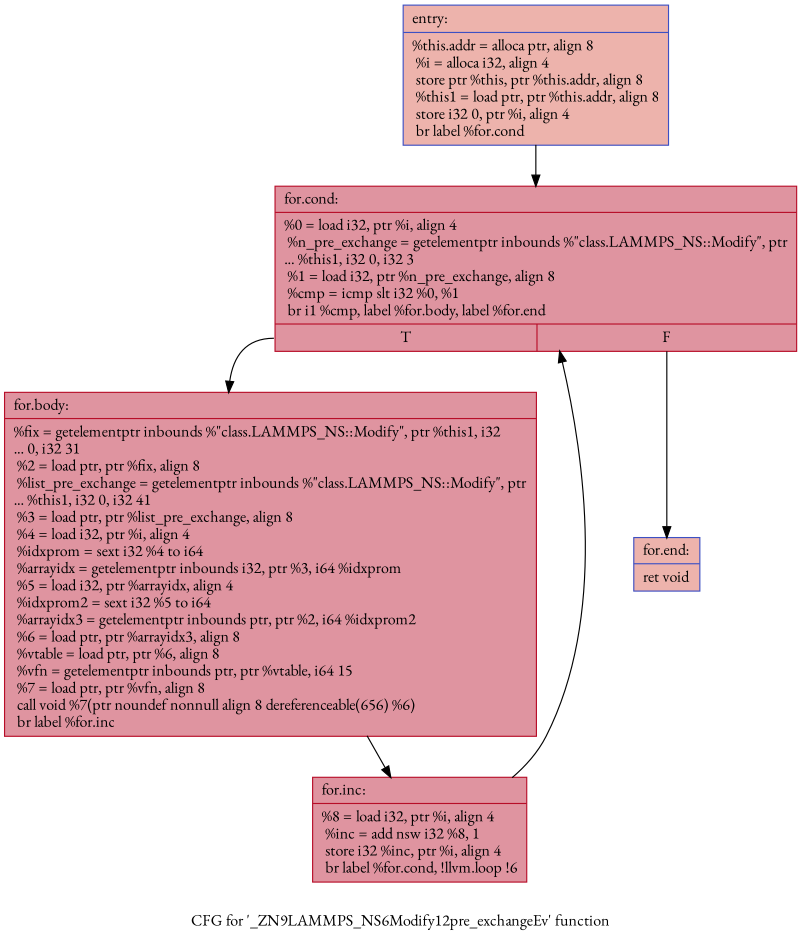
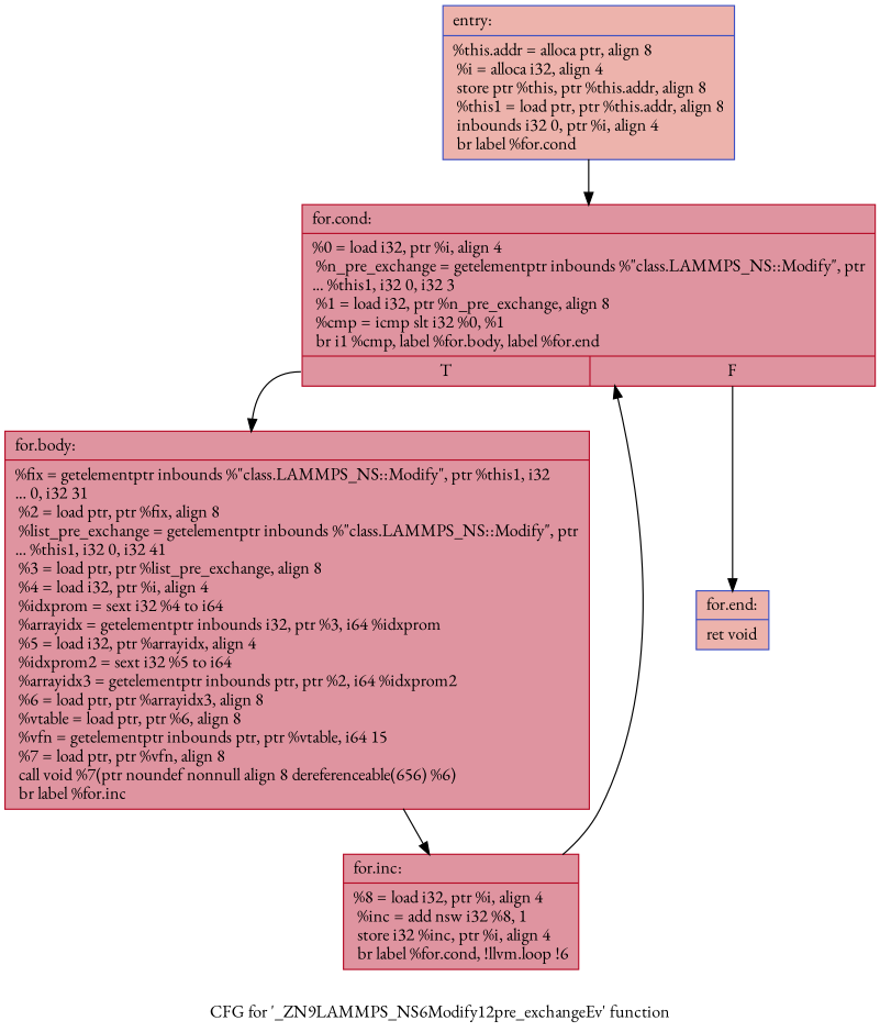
  digraph {
    label="CFG for '_ZN9LAMMPS_NS6Modify12pre_exchangeEv' function"
    fontname="EB Garamond"
    node [color="#b70d28ff" fillcolor="#b70d2870" fontname="EB Garamond" shape=record style=filled]
    edge [fontname="EB Garamond"]
-   n1 [color="#3d50c3ff" fillcolor="#d6524470" label="{entry:\l|  %this.addr = alloca ptr, align 8\l  %i = alloca i32, align 4\l  store ptr %this, ptr %this.addr, align 8\l  %this1 = load ptr, ptr %this.addr, align 8\l  store i32 0, ptr %i, align 4\l  br label %for.cond\l}"]
+   n1 [color="#3d50c3ff" fillcolor="#d6524470" label="{entry:\l|  %this.addr = alloca ptr, align 8\l  %i = alloca i32, align 4\l  store ptr %this, ptr %this.addr, align 8\l  %this1 = load ptr, ptr %this.addr, align 8\l  inbounds i32 0, ptr %i, align 4\l  br label %for.cond\l}"]
    n2 [label="{for.cond:\l|  %0 = load i32, ptr %i, align 4\l  %n_pre_exchange = getelementptr inbounds %\"class.LAMMPS_NS::Modify\", ptr\l... %this1, i32 0, i32 3\l  %1 = load i32, ptr %n_pre_exchange, align 8\l  %cmp = icmp slt i32 %0, %1\l  br i1 %cmp, label %for.body, label %for.end\l|{<s0>T|<s1>F}}"]
    n3 [label="{for.body:\l|  %fix = getelementptr inbounds %\"class.LAMMPS_NS::Modify\", ptr %this1, i32\l... 0, i32 31\l  %2 = load ptr, ptr %fix, align 8\l  %list_pre_exchange = getelementptr inbounds %\"class.LAMMPS_NS::Modify\", ptr\l... %this1, i32 0, i32 41\l  %3 = load ptr, ptr %list_pre_exchange, align 8\l  %4 = load i32, ptr %i, align 4\l  %idxprom = sext i32 %4 to i64\l  %arrayidx = getelementptr inbounds i32, ptr %3, i64 %idxprom\l  %5 = load i32, ptr %arrayidx, align 4\l  %idxprom2 = sext i32 %5 to i64\l  %arrayidx3 = getelementptr inbounds ptr, ptr %2, i64 %idxprom2\l  %6 = load ptr, ptr %arrayidx3, align 8\l  %vtable = load ptr, ptr %6, align 8\l  %vfn = getelementptr inbounds ptr, ptr %vtable, i64 15\l  %7 = load ptr, ptr %vfn, align 8\l  call void %7(ptr noundef nonnull align 8 dereferenceable(656) %6)\l  br label %for.inc\l}"]
    n4 [color="#3d50c3ff" fillcolor="#d6524470" label="{for.end:\l|  ret void\l}"]
    n5 [label="{for.inc:\l|  %8 = load i32, ptr %i, align 4\l  %inc = add nsw i32 %8, 1\l  store i32 %inc, ptr %i, align 4\l  br label %for.cond, !llvm.loop !6\l}"]
    n1 -> n2
    n2 -> n3 [tailport=s0]
    n2 -> n4 [tailport=s1]
    n3 -> n5
    n5 -> n2
  }
